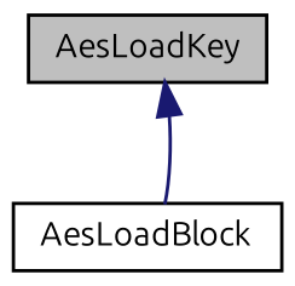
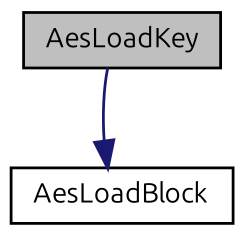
  digraph {
    rankdir=TB
    fontname=Ubuntu
    node [color=black fontname=Ubuntu fontsize=10 shape=record style=filled]
    n1 [fillcolor=grey75 fontcolor=black height=0.2 label=AesLoadKey width=0.4]
    n2 [fillcolor=white height=0.2 label=AesLoadBlock width=0.4]
-   n2 -> n1 [color=midnightblue fontname=Ubuntu fontsize=10 labelfontname=Helvetica labelfontsize=10 style=solid]
+   n1 -> n2 [color=midnightblue fontname=Ubuntu fontsize=10 labelfontname=Helvetica labelfontsize=10 style=solid]
  }
